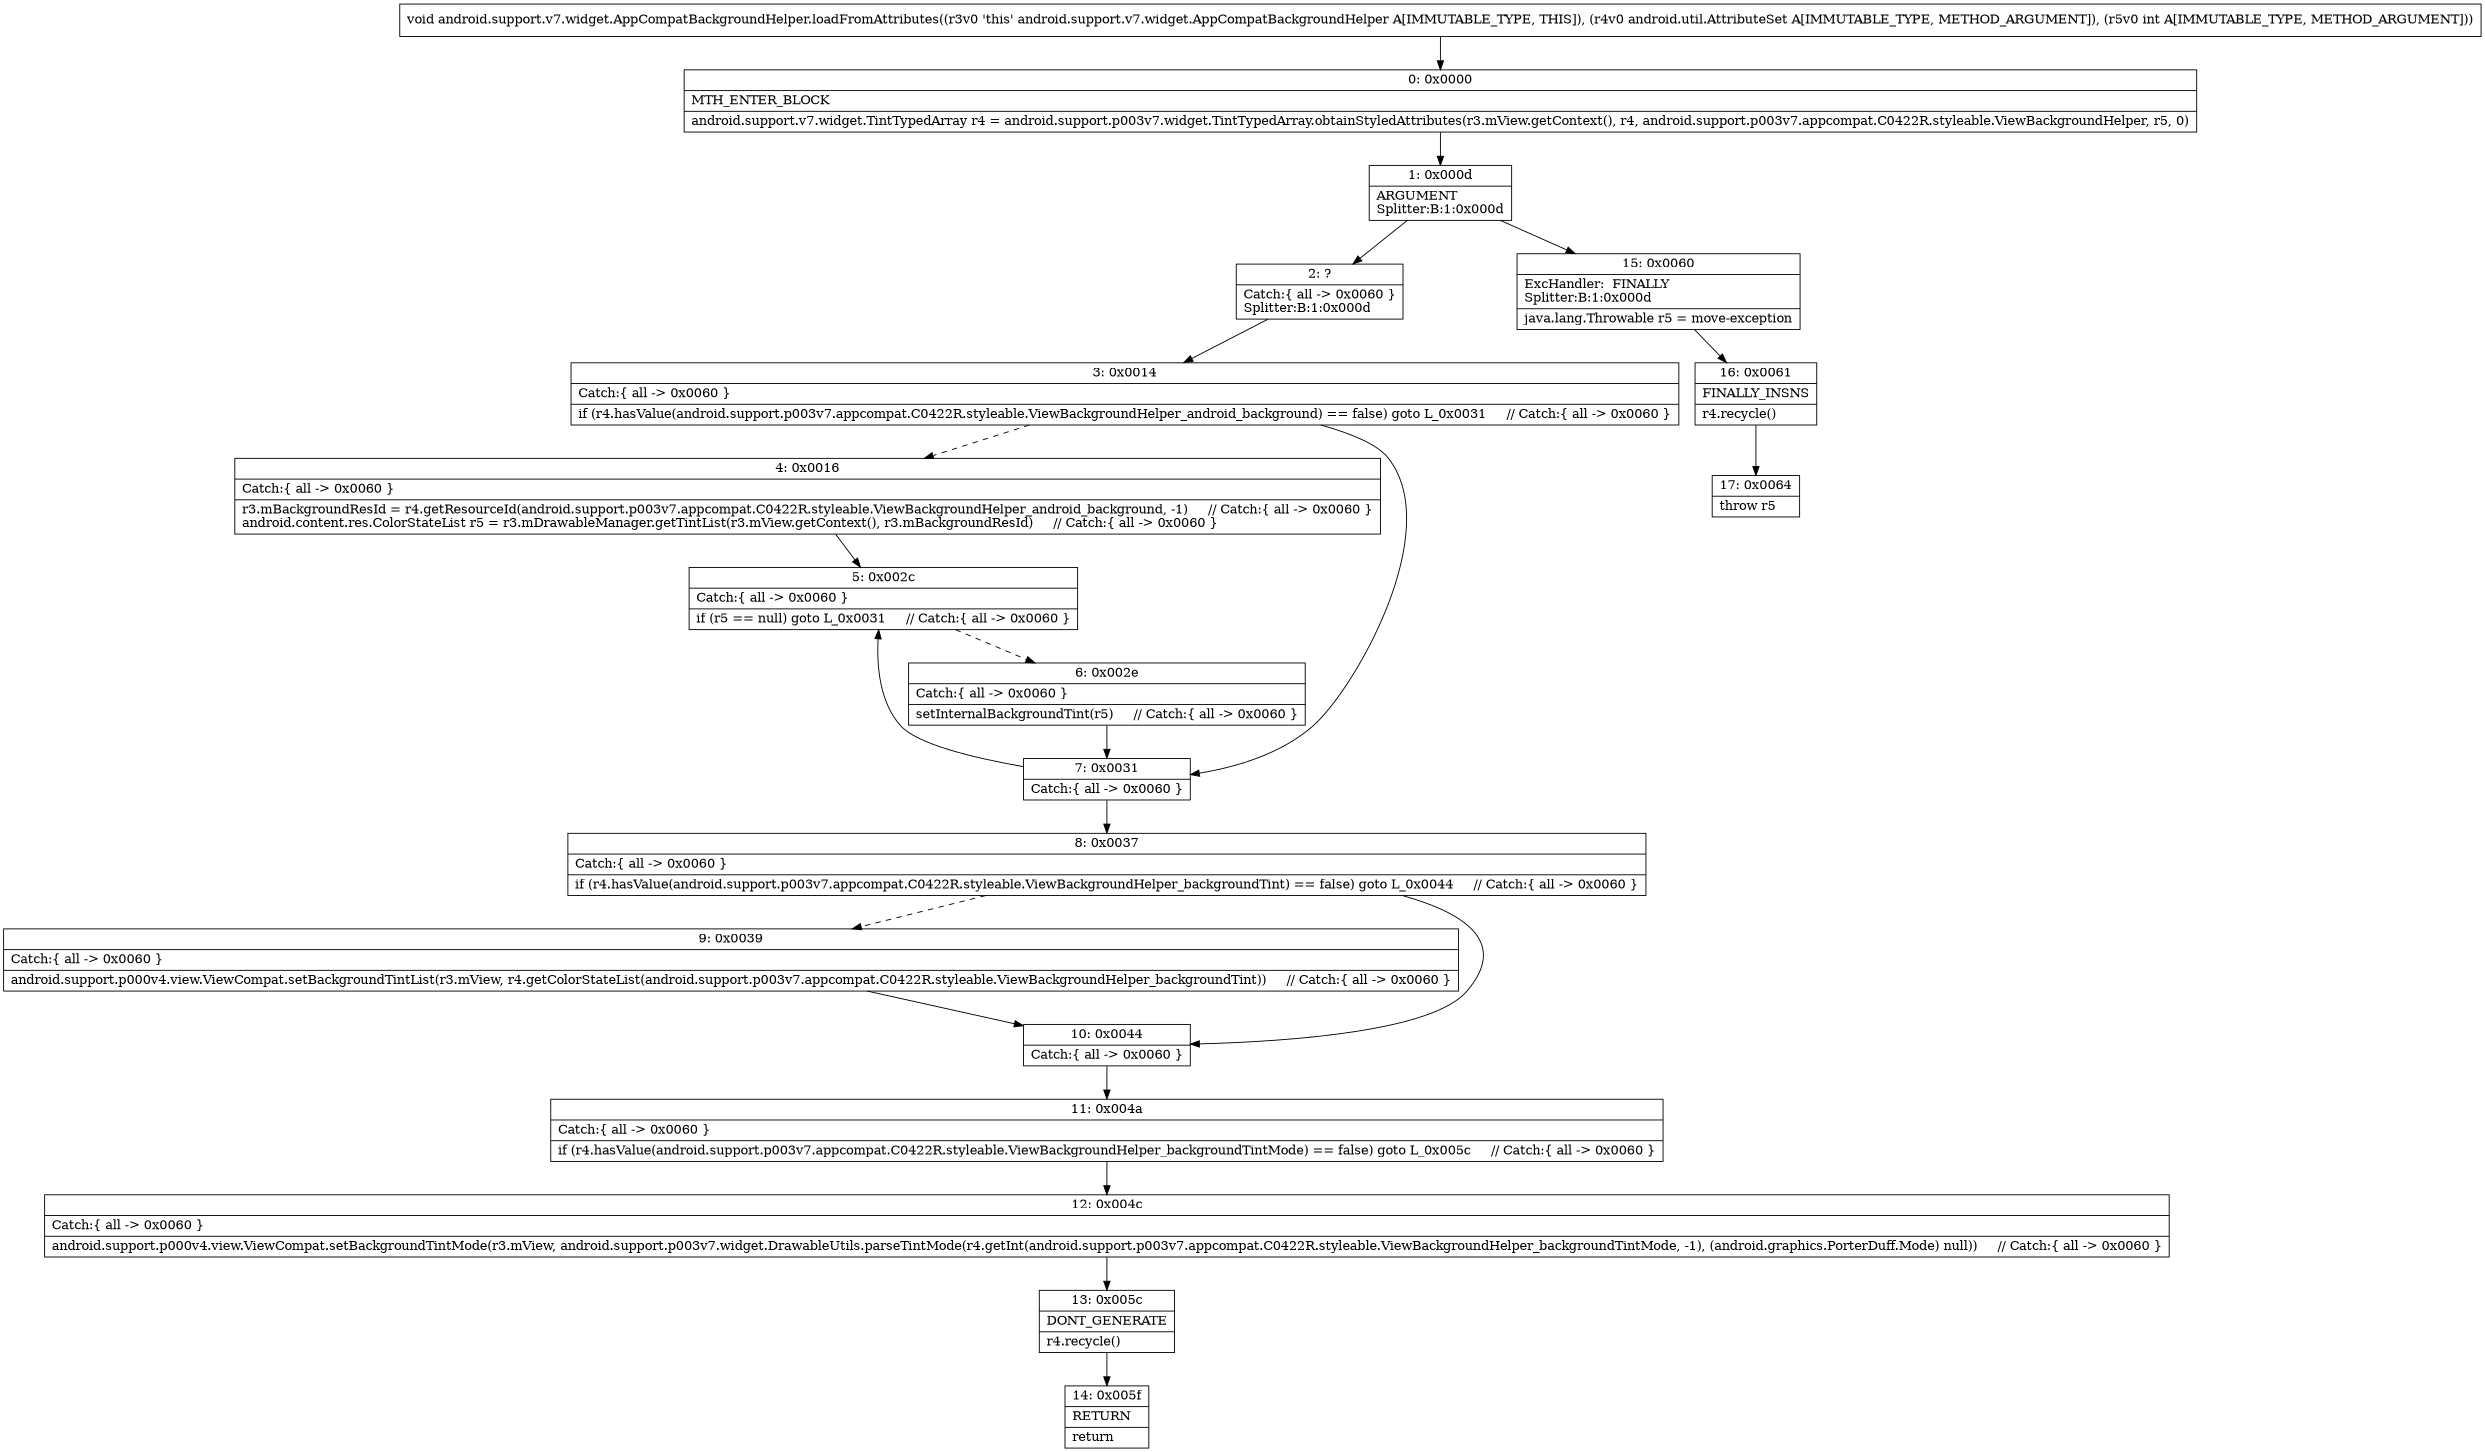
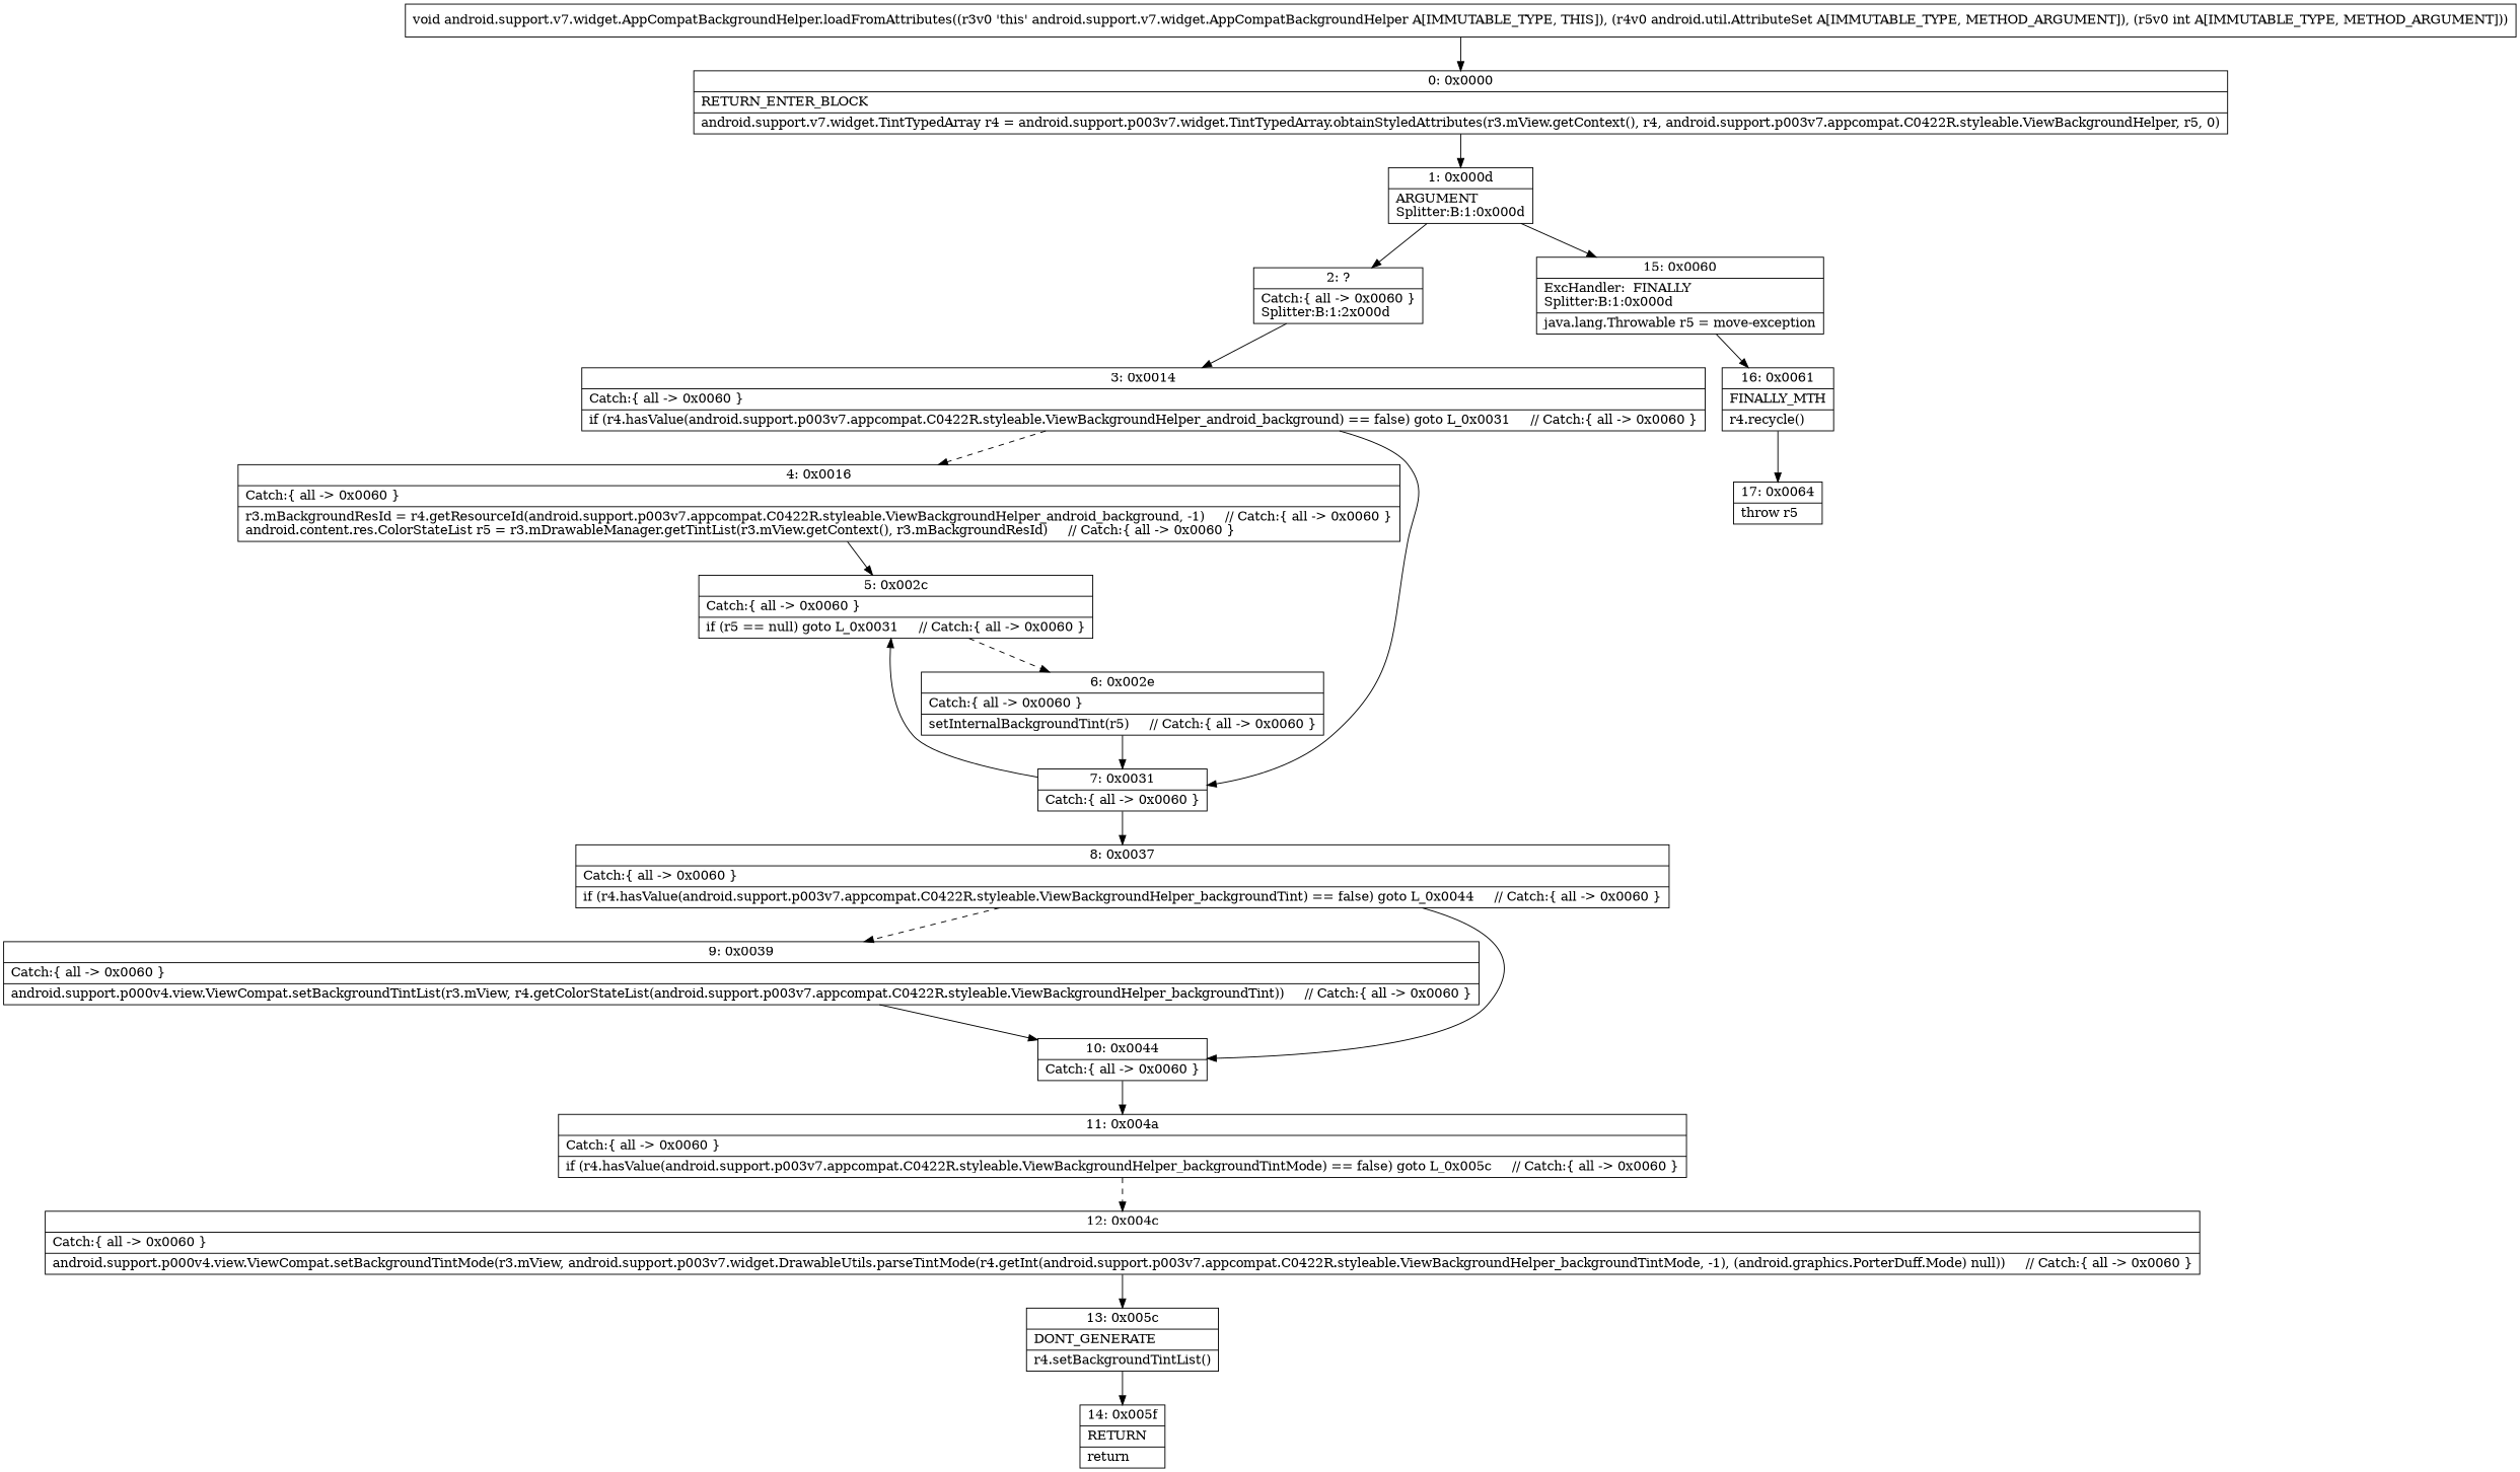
  digraph {
    node [shape=record]
-   n1 [label="{0\:\ 0x0000|MTH_ENTER_BLOCK\l|android.support.v7.widget.TintTypedArray r4 = android.support.p003v7.widget.TintTypedArray.obtainStyledAttributes(r3.mView.getContext(), r4, android.support.p003v7.appcompat.C0422R.styleable.ViewBackgroundHelper, r5, 0)\l}"]
+   n1 [label="{0\:\ 0x0000|RETURN_ENTER_BLOCK\l|android.support.v7.widget.TintTypedArray r4 = android.support.p003v7.widget.TintTypedArray.obtainStyledAttributes(r3.mView.getContext(), r4, android.support.p003v7.appcompat.C0422R.styleable.ViewBackgroundHelper, r5, 0)\l}"]
    n2 [label="{1\:\ 0x000d|ARGUMENT\lSplitter:B:1:0x000d\l}"]
-   n3 [label="{2\:\ ?|Catch:\{ all \-\> 0x0060 \}\lSplitter:B:1:0x000d\l}"]
+   n3 [label="{2\:\ ?|Catch:\{ all \-\> 0x0060 \}\lSplitter:B:1:2x000d\l}"]
    n4 [label="{15\:\ 0x0060|ExcHandler:  FINALLY\lSplitter:B:1:0x000d\l|java.lang.Throwable r5 = move\-exception\l}"]
    n5 [label="{3\:\ 0x0014|Catch:\{ all \-\> 0x0060 \}\l|if (r4.hasValue(android.support.p003v7.appcompat.C0422R.styleable.ViewBackgroundHelper_android_background) == false) goto L_0x0031     \/\/ Catch:\{ all \-\> 0x0060 \}\l}"]
-   n6 [label="{16\:\ 0x0061|FINALLY_INSNS\l|r4.recycle()\l}"]
+   n6 [label="{16\:\ 0x0061|FINALLY_MTH\l|r4.recycle()\l}"]
    n7 [label="{4\:\ 0x0016|Catch:\{ all \-\> 0x0060 \}\l|r3.mBackgroundResId = r4.getResourceId(android.support.p003v7.appcompat.C0422R.styleable.ViewBackgroundHelper_android_background, \-1)     \/\/ Catch:\{ all \-\> 0x0060 \}\landroid.content.res.ColorStateList r5 = r3.mDrawableManager.getTintList(r3.mView.getContext(), r3.mBackgroundResId)     \/\/ Catch:\{ all \-\> 0x0060 \}\l}"]
    n8 [label="{7\:\ 0x0031|Catch:\{ all \-\> 0x0060 \}\l}"]
    n9 [label="{5\:\ 0x002c|Catch:\{ all \-\> 0x0060 \}\l|if (r5 == null) goto L_0x0031     \/\/ Catch:\{ all \-\> 0x0060 \}\l}"]
    n10 [label="{8\:\ 0x0037|Catch:\{ all \-\> 0x0060 \}\l|if (r4.hasValue(android.support.p003v7.appcompat.C0422R.styleable.ViewBackgroundHelper_backgroundTint) == false) goto L_0x0044     \/\/ Catch:\{ all \-\> 0x0060 \}\l}"]
    n11 [label="{6\:\ 0x002e|Catch:\{ all \-\> 0x0060 \}\l|setInternalBackgroundTint(r5)     \/\/ Catch:\{ all \-\> 0x0060 \}\l}"]
    n12 [label="{9\:\ 0x0039|Catch:\{ all \-\> 0x0060 \}\l|android.support.p000v4.view.ViewCompat.setBackgroundTintList(r3.mView, r4.getColorStateList(android.support.p003v7.appcompat.C0422R.styleable.ViewBackgroundHelper_backgroundTint))     \/\/ Catch:\{ all \-\> 0x0060 \}\l}"]
    n13 [label="{10\:\ 0x0044|Catch:\{ all \-\> 0x0060 \}\l}"]
    n14 [label="{11\:\ 0x004a|Catch:\{ all \-\> 0x0060 \}\l|if (r4.hasValue(android.support.p003v7.appcompat.C0422R.styleable.ViewBackgroundHelper_backgroundTintMode) == false) goto L_0x005c     \/\/ Catch:\{ all \-\> 0x0060 \}\l}"]
    n15 [label="{12\:\ 0x004c|Catch:\{ all \-\> 0x0060 \}\l|android.support.p000v4.view.ViewCompat.setBackgroundTintMode(r3.mView, android.support.p003v7.widget.DrawableUtils.parseTintMode(r4.getInt(android.support.p003v7.appcompat.C0422R.styleable.ViewBackgroundHelper_backgroundTintMode, \-1), (android.graphics.PorterDuff.Mode) null))     \/\/ Catch:\{ all \-\> 0x0060 \}\l}"]
-   n16 [label="{13\:\ 0x005c|DONT_GENERATE\l|r4.recycle()\l}"]
+   n16 [label="{13\:\ 0x005c|DONT_GENERATE\l|r4.setBackgroundTintList()\l}"]
    n17 [label="{14\:\ 0x005f|RETURN\l|return\l}"]
    n18 [label="{17\:\ 0x0064|throw r5\l}"]
    n19 [label="{void android.support.v7.widget.AppCompatBackgroundHelper.loadFromAttributes((r3v0 'this' android.support.v7.widget.AppCompatBackgroundHelper A[IMMUTABLE_TYPE, THIS]), (r4v0 android.util.AttributeSet A[IMMUTABLE_TYPE, METHOD_ARGUMENT]), (r5v0 int A[IMMUTABLE_TYPE, METHOD_ARGUMENT])) }"]
    n1 -> n2
    n2 -> n3
    n2 -> n4
    n3 -> n5
    n4 -> n6
    n5 -> n7 [style=dashed]
    n5 -> n8
    n6 -> n18
    n7 -> n9
    n8 -> n9
    n8 -> n10
    n9 -> n11 [style=dashed]
    n10 -> n12 [style=dashed]
    n10 -> n13
    n11 -> n8
    n12 -> n13
    n13 -> n14
-   n14 -> n15 [style=solid]
+   n14 -> n15 [style=dashed]
    n15 -> n16
    n16 -> n17
    n19 -> n1
  }
